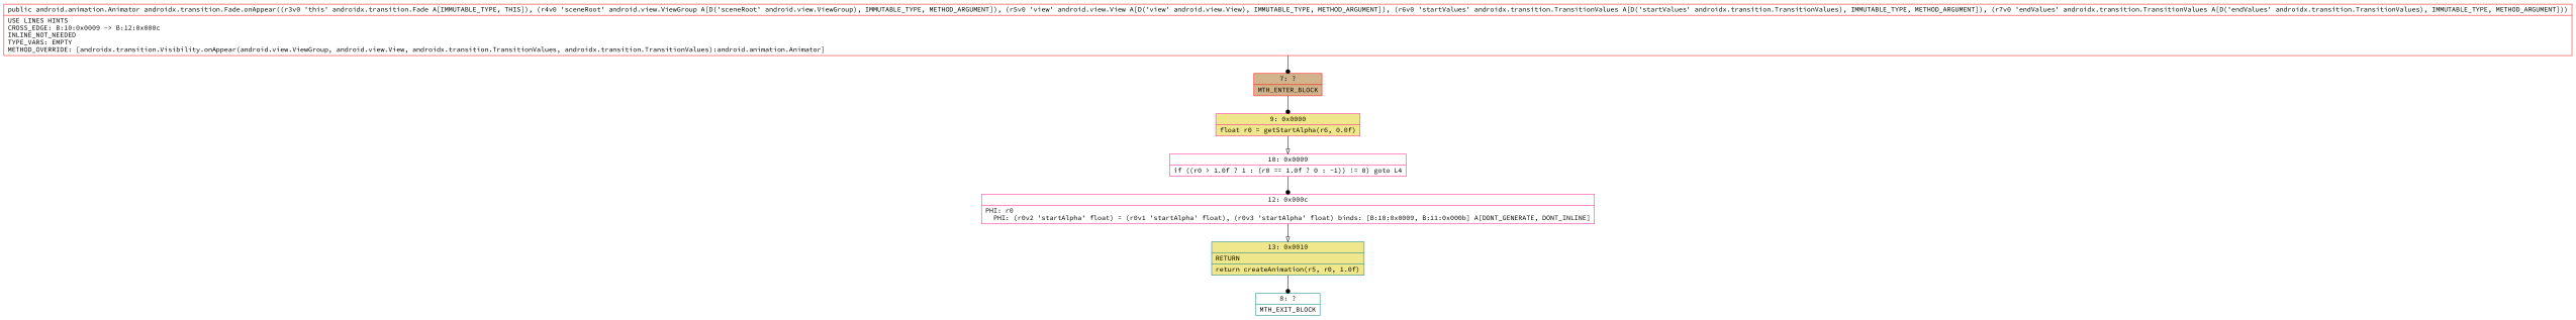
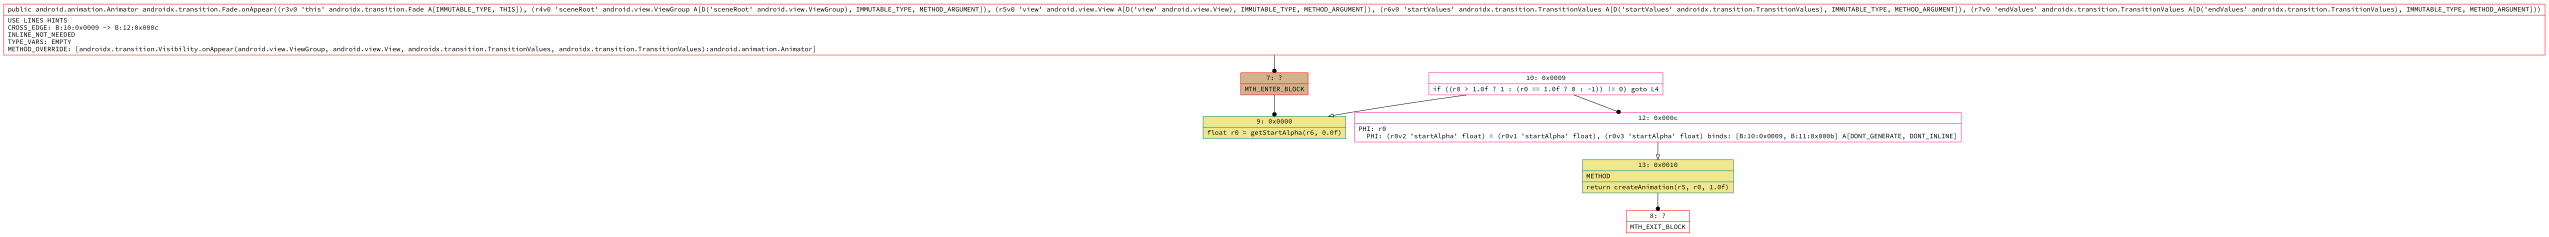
  digraph {
    fontname="Source Code Pro"
    node [color=deeppink fillcolor=white fontname="Source Code Pro" shape=record style=filled]
    edge [arrowhead=dot fontname="Source Code Pro"]
    n1 [color=red fillcolor=tan label="{7\:\ ?|MTH_ENTER_BLOCK\l}"]
-   n2 [fillcolor=khaki label="{9\:\ 0x0000|float r0 = getStartAlpha(r6, 0.0f)\l}"]
+   n2 [color=teal fillcolor=khaki label="{9\:\ 0x0000|float r0 = getStartAlpha(r6, 0.0f)\l}"]
    n3 [label="{10\:\ 0x0009|if ((r0 \> 1.0f ? 1 : (r0 == 1.0f ? 0 : \-1)) != 0) goto L4\l}"]
    n4 [label="{12\:\ 0x000c|PHI: r0 \l  PHI: (r0v2 'startAlpha' float) = (r0v1 'startAlpha' float), (r0v3 'startAlpha' float) binds: [B:10:0x0009, B:11:0x000b] A[DONT_GENERATE, DONT_INLINE]\l}"]
-   n5 [color=teal fillcolor=khaki label="{13\:\ 0x0010|RETURN\l|return createAnimation(r5, r0, 1.0f)\l}"]
-   n6 [color=teal label="{8\:\ ?|MTH_EXIT_BLOCK\l}"]
+   n5 [color=teal fillcolor=khaki label="{13\:\ 0x0010|METHOD\l|return createAnimation(r5, r0, 1.0f)\l}"]
+   n6 [color=red label="{8\:\ ?|MTH_EXIT_BLOCK\l}"]
    n7 [color=red label="{public android.animation.Animator androidx.transition.Fade.onAppear((r3v0 'this' androidx.transition.Fade A[IMMUTABLE_TYPE, THIS]), (r4v0 'sceneRoot' android.view.ViewGroup A[D('sceneRoot' android.view.ViewGroup), IMMUTABLE_TYPE, METHOD_ARGUMENT]), (r5v0 'view' android.view.View A[D('view' android.view.View), IMMUTABLE_TYPE, METHOD_ARGUMENT]), (r6v0 'startValues' androidx.transition.TransitionValues A[D('startValues' androidx.transition.TransitionValues), IMMUTABLE_TYPE, METHOD_ARGUMENT]), (r7v0 'endValues' androidx.transition.TransitionValues A[D('endValues' androidx.transition.TransitionValues), IMMUTABLE_TYPE, METHOD_ARGUMENT]))  | USE_LINES_HINTS\lCROSS_EDGE: B:10:0x0009 \-\> B:12:0x000c\lINLINE_NOT_NEEDED\lTYPE_VARS: EMPTY\lMETHOD_OVERRIDE: [androidx.transition.Visibility.onAppear(android.view.ViewGroup, android.view.View, androidx.transition.TransitionValues, androidx.transition.TransitionValues):android.animation.Animator]\l}"]
    n1 -> n2
-   n2 -> n3 [arrowhead=onormal]
+   n3 -> n2 [arrowhead=onormal]
    n3 -> n4
    n4 -> n5 [arrowhead=onormal]
    n5 -> n6
    n7 -> n1
  }
